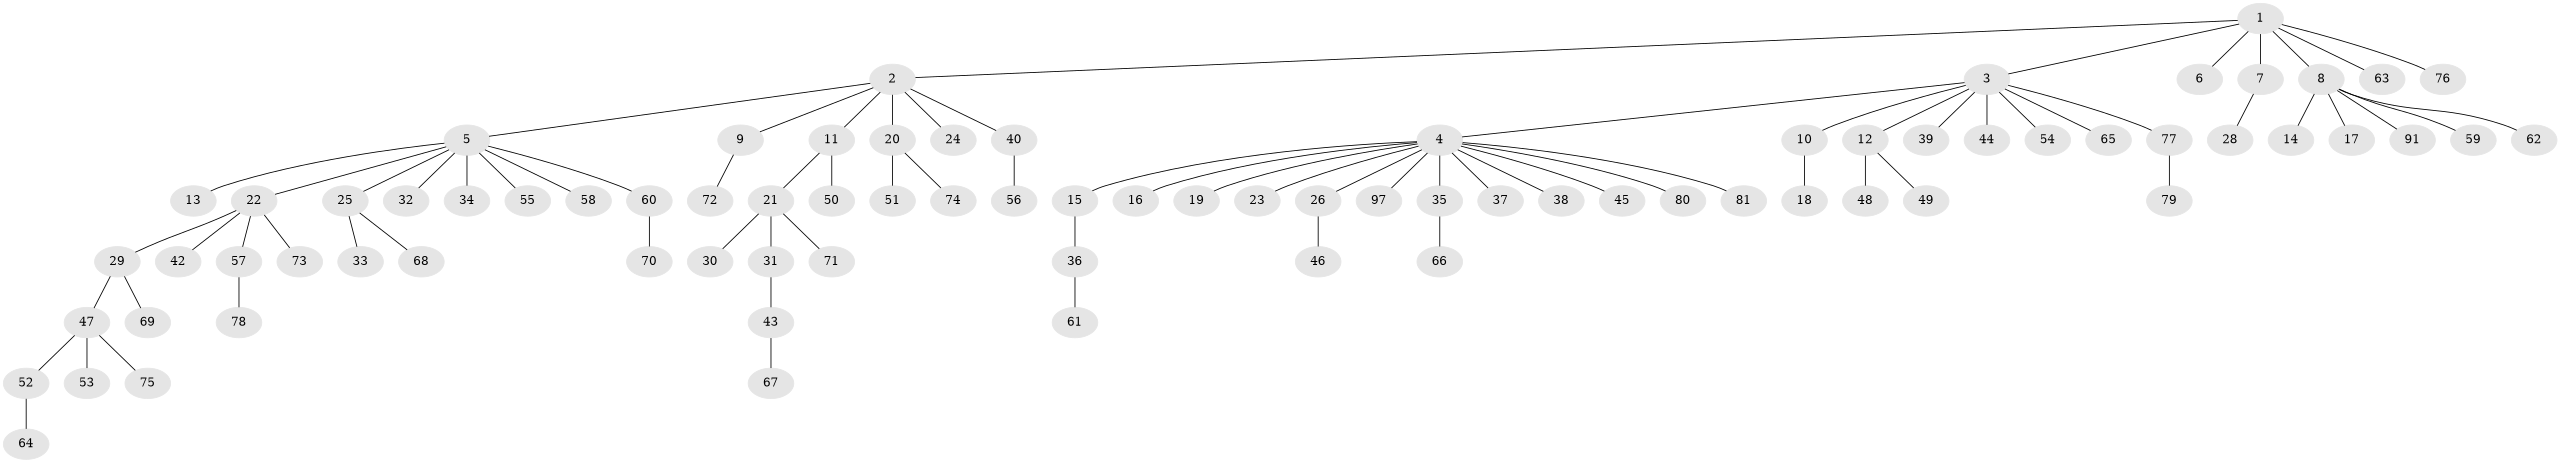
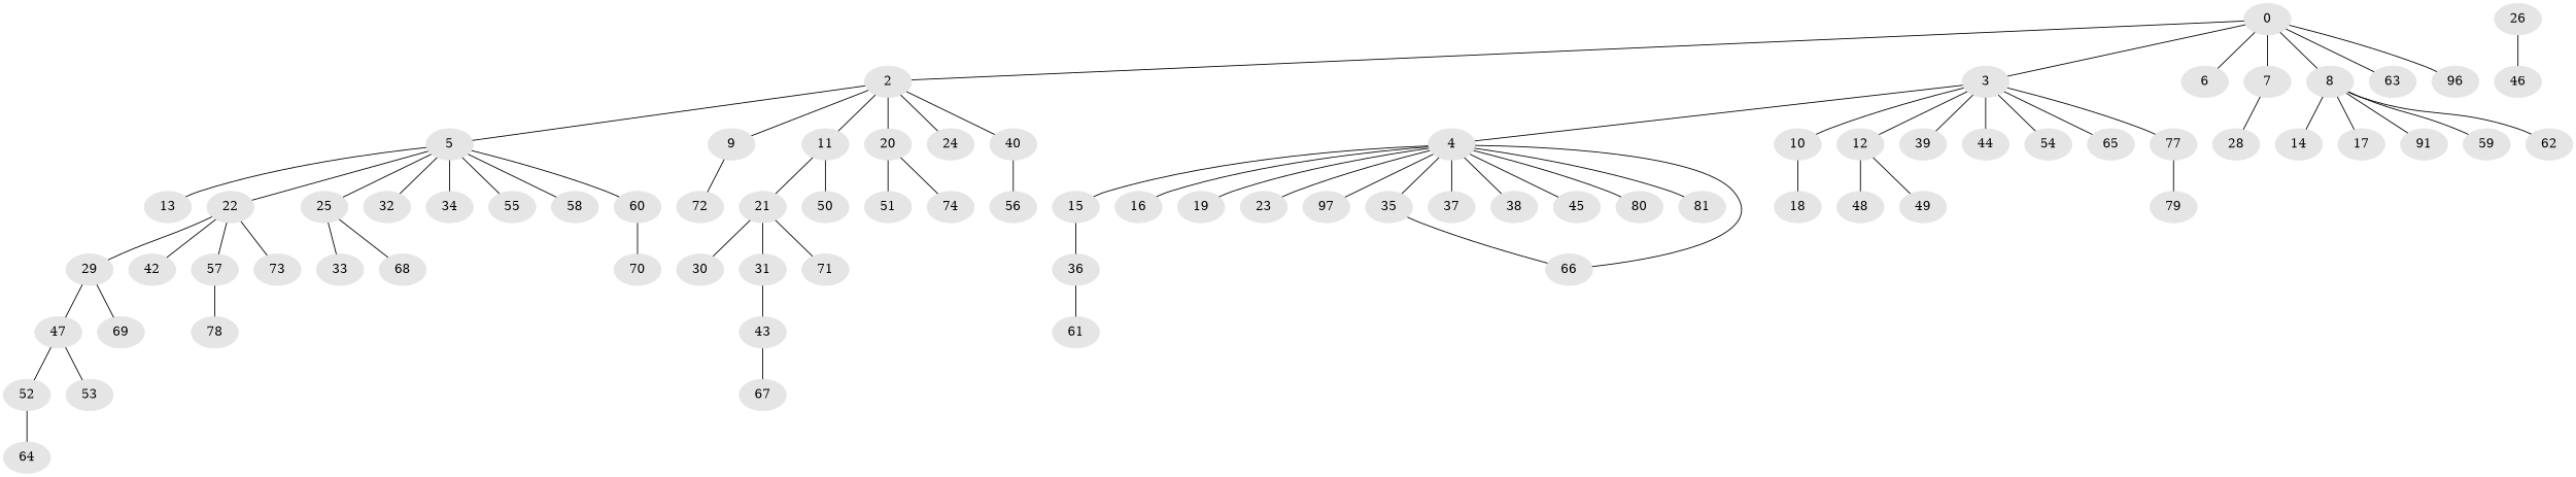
  graph {
    node [color=gray90 style=filled]
-   1
+   1 [label=0]
    2
    3
    6
    7
    8
    63
-   76
+   76 [label=96]
    5
    9
    11
    20
    24
    40
    4
    10
    12
    39
    44
    54
    65
    77
    28
    14
    17
    n26 [label=91]
    59
    62
    13
    22
    25
    32
    34
    55
    58
    60
    72
    21
    50
    51
    74
    56
    15
    16
    19
    23
    26
    n48 [label=97]
    35
    37
    38
    45
    80
    81
    18
    48
    49
    79
    36
    46
    66
    29
    42
    57
    73
    33
    68
    70
    30
    31
    71
    61
    43
    47
    69
    78
    52
    53
-   75
    67
    64
    1 -- 2
    1 -- 3
    1 -- 6
    1 -- 7
    1 -- 8
    1 -- 63
    1 -- 76
    2 -- 5
    2 -- 9
    2 -- 11
    2 -- 20
    2 -- 24
    2 -- 40
    3 -- 4
    3 -- 10
    3 -- 12
    3 -- 39
    3 -- 44
    3 -- 54
    3 -- 65
    3 -- 77
    7 -- 28
    8 -- 14
    8 -- 17
    8 -- n26
    8 -- 59
    8 -- 62
    5 -- 13
    5 -- 22
    5 -- 25
    5 -- 32
    5 -- 34
    5 -- 55
    5 -- 58
    5 -- 60
    9 -- 72
    11 -- 21
    11 -- 50
    20 -- 51
    20 -- 74
    40 -- 56
    4 -- 15
    4 -- 16
    4 -- 19
    4 -- 23
-   4 -- 26
+   4 -- 66
    4 -- n48
    4 -- 35
    4 -- 37
    4 -- 38
    4 -- 45
    4 -- 80
    4 -- 81
    10 -- 18
    12 -- 48
    12 -- 49
    77 -- 79
    22 -- 29
    22 -- 42
    22 -- 57
    22 -- 73
    25 -- 33
    25 -- 68
    60 -- 70
    21 -- 30
    21 -- 31
    21 -- 71
    15 -- 36
    26 -- 46
    35 -- 66
    36 -- 61
    29 -- 47
    29 -- 69
    57 -- 78
    31 -- 43
    43 -- 67
    47 -- 52
    47 -- 53
-   47 -- 75
    52 -- 64
  }
